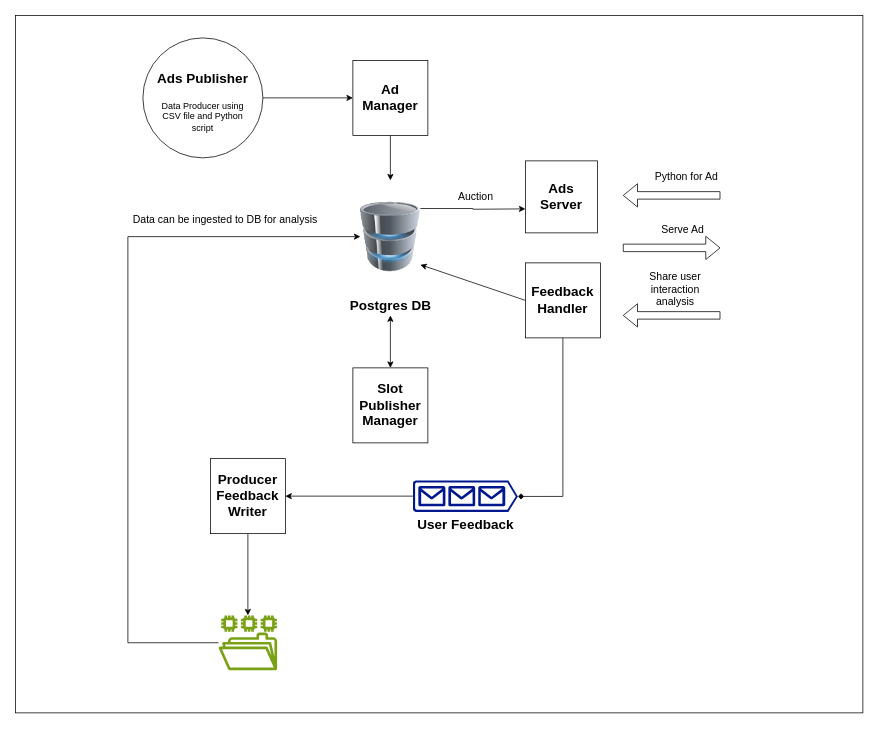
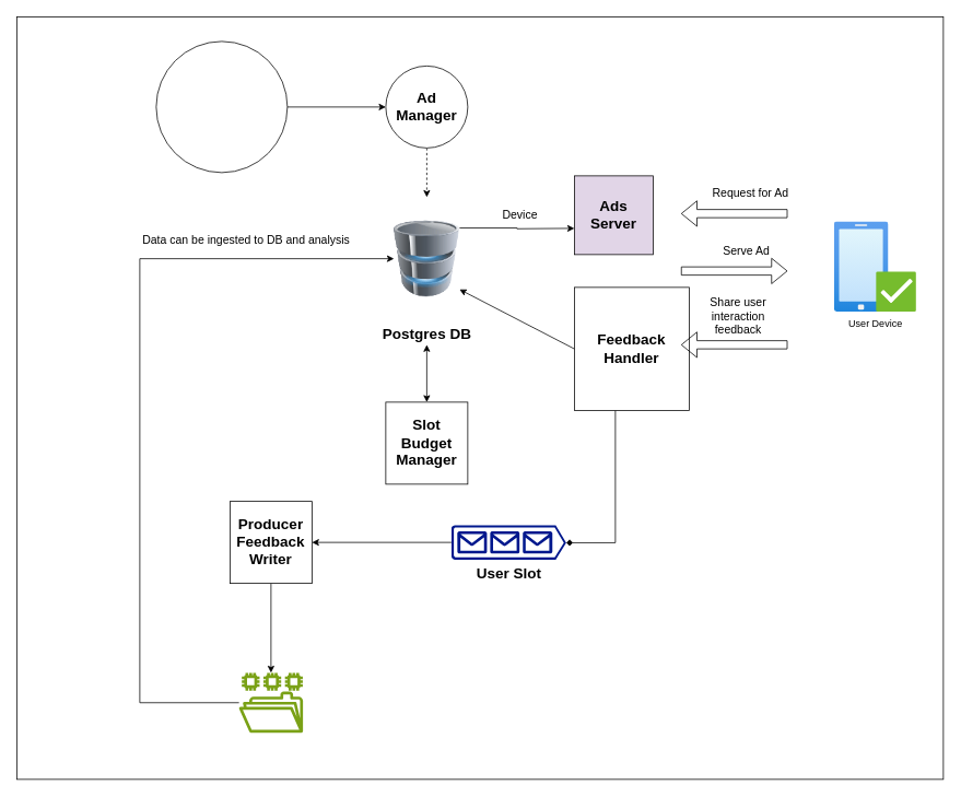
  <mxCell id="0" />
  <mxCell id="1" parent="0" />
  <mxCell id="2" value="" style="rounded=0;whiteSpace=wrap;html=1;" vertex="1" parent="1"><mxGeometry x="20" width="1130" height="930" as="geometry" y="20" /></mxCell>
  <mxCell id="3" style="edgeStyle=orthogonalEdgeStyle;rounded=0;orthogonalLoop=1;jettySize=auto;html=1;" edge="1" parent="1" source="4" target="8"><mxGeometry relative="1" as="geometry" /></mxCell>
  <mxCell id="4" value="" style="ellipse;whiteSpace=wrap;html=1;aspect=fixed;" vertex="1" parent="1"><mxGeometry y="50" width="160" height="160" as="geometry" x="190" /></mxCell>
- <mxCell id="5" value="Ads Publisher" style="text;strokeColor=none;align=center;fillColor=none;html=1;verticalAlign=middle;whiteSpace=wrap;rounded=0;strokeWidth=17;fontSize=18;fontStyle=1" vertex="1" parent="1"><mxGeometry y="90" width="160" height="30" as="geometry" x="190" /></mxCell>
- <mxCell id="6" value="Data Producer using CSV file and Python script" style="text;strokeColor=none;align=center;fillColor=none;html=1;verticalAlign=middle;whiteSpace=wrap;rounded=0;" vertex="1" parent="1"><mxGeometry x="205" y="140" width="130" height="30" as="geometry" /></mxCell>
- <mxCell id="7" style="edgeStyle=orthogonalEdgeStyle;rounded=0;orthogonalLoop=1;jettySize=auto;html=1;" edge="1" parent="1" source="8" target="9"><mxGeometry relative="1" as="geometry" /></mxCell>
- <mxCell id="8" value="&lt;b&gt;Ad Manager&lt;/b&gt;" style="whiteSpace=wrap;html=1;aspect=fixed;fontSize=18;" vertex="1" parent="1"><mxGeometry x="470" y="80" width="100" height="100" as="geometry" /></mxCell>
+ <mxCell id="7" style="edgeStyle=orthogonalEdgeStyle;rounded=0;orthogonalLoop=1;jettySize=auto;html=1;dashed=1;" edge="1" parent="1" source="8" target="9"><mxGeometry relative="1" as="geometry" /></mxCell>
+ <mxCell id="8" value="&lt;b&gt;Ad Manager&lt;/b&gt;" style="ellipse;whiteSpace=wrap;html=1;aspect=fixed;fontSize=18;" vertex="1" parent="1"><mxGeometry x="470" y="80" width="100" height="100" as="geometry" /></mxCell>
  <mxCell id="9" value="Postgres DB" style="image;html=1;image=img/lib/clip_art/computers/Database_128x128.png;fontSize=18;fontStyle=1" vertex="1" parent="1"><mxGeometry x="480" y="240" width="80" height="150" as="geometry" /></mxCell>
- <mxCell id="11" value="Ads Server" style="whiteSpace=wrap;html=1;aspect=fixed;fontSize=18;fontStyle=1" vertex="1" parent="1"><mxGeometry x="700" y="214" width="96" height="96" as="geometry" /></mxCell>
+ <mxCell id="10" value="User Device" style="image;aspect=fixed;html=1;points=[];align=center;fontSize=12;image=img/lib/azure2/intune/Device_Compliance.svg;" vertex="1" parent="1"><mxGeometry x="1017" y="270" width="100.29" height="110" as="geometry" /></mxCell>
+ <mxCell id="11" value="Ads Server" style="whiteSpace=wrap;html=1;aspect=fixed;fontSize=18;fontStyle=1;fillColor=#e1d5e7;" vertex="1" parent="1"><mxGeometry x="700" y="214" width="96" height="96" as="geometry" /></mxCell>
  <mxCell id="12" style="edgeStyle=orthogonalEdgeStyle;rounded=0;orthogonalLoop=1;jettySize=auto;html=1;entryX=1;entryY=0.51;entryDx=0;entryDy=0;entryPerimeter=0;endArrow=diamond;" edge="1" parent="1" source="13" target="26"><mxGeometry relative="1" as="geometry"><mxPoint x="700" y="660" as="targetPoint" /><Array as="points"><mxPoint x="750" y="661" /></Array></mxGeometry></mxCell>
- <mxCell id="13" value="Feedback Handler" style="whiteSpace=wrap;html=1;aspect=fixed;fontSize=18;fontStyle=1" vertex="1" parent="1"><mxGeometry x="700" y="350" width="100" height="100" as="geometry" /></mxCell>
+ <mxCell id="13" value="Feedback Handler" style="whiteSpace=wrap;html=1;aspect=fixed;fontSize=18;fontStyle=1" vertex="1" parent="1"><mxGeometry x="700" y="350" width="140" height="150" as="geometry" /></mxCell>
  <mxCell id="14" value="" style="shape=flexArrow;endArrow=classic;html=1;rounded=0;" edge="1" parent="1"><mxGeometry width="50" height="50" relative="1" as="geometry"><mxPoint x="830" y="330" as="sourcePoint" /><mxPoint x="960" y="330" as="targetPoint" /></mxGeometry></mxCell>
  <mxCell id="15" value="" style="shape=flexArrow;endArrow=classic;html=1;rounded=0;" edge="1" parent="1"><mxGeometry width="50" height="50" relative="1" as="geometry"><mxPoint x="960" y="260" as="sourcePoint" /><mxPoint x="830" y="260" as="targetPoint" /></mxGeometry></mxCell>
  <mxCell id="16" value="" style="shape=flexArrow;endArrow=classic;html=1;rounded=0;" edge="1" parent="1"><mxGeometry width="50" height="50" relative="1" as="geometry"><mxPoint x="960" y="420" as="sourcePoint" /><mxPoint x="830" y="420" as="targetPoint" /></mxGeometry></mxCell>
- <mxCell id="17" value="Python for Ad" style="text;strokeColor=none;align=center;fillColor=none;html=1;verticalAlign=middle;whiteSpace=wrap;rounded=0;fontSize=14;" vertex="1" parent="1"><mxGeometry x="860" y="220" width="110" height="30" as="geometry" /></mxCell>
+ <mxCell id="17" value="Request for Ad" style="text;strokeColor=none;align=center;fillColor=none;html=1;verticalAlign=middle;whiteSpace=wrap;rounded=0;fontSize=14;" vertex="1" parent="1"><mxGeometry x="860" y="220" width="110" height="30" as="geometry" /></mxCell>
  <mxCell id="18" value="Serve Ad" style="text;strokeColor=none;align=center;fillColor=none;html=1;verticalAlign=middle;whiteSpace=wrap;rounded=0;fontSize=14;" vertex="1" parent="1"><mxGeometry x="880" y="290" width="60" height="30" as="geometry" /></mxCell>
- <mxCell id="19" value="Share user interaction analysis" style="text;strokeColor=none;align=center;fillColor=none;html=1;verticalAlign=middle;whiteSpace=wrap;rounded=0;fontSize=14;" vertex="1" parent="1"><mxGeometry x="860" y="370" width="80" height="30" as="geometry" /></mxCell>
+ <mxCell id="19" value="Share user interaction feedback" style="text;strokeColor=none;align=center;fillColor=none;html=1;verticalAlign=middle;whiteSpace=wrap;rounded=0;fontSize=14;" vertex="1" parent="1"><mxGeometry x="860" y="370" width="80" height="30" as="geometry" /></mxCell>
  <mxCell id="20" style="edgeStyle=orthogonalEdgeStyle;rounded=0;orthogonalLoop=1;jettySize=auto;html=1;exitX=1;exitY=0.25;exitDx=0;exitDy=0;" edge="1" parent="1" source="9"><mxGeometry relative="1" as="geometry"><mxPoint x="700" y="278" as="targetPoint" /></mxGeometry></mxCell>
- <mxCell id="21" value="Auction" style="text;strokeColor=none;align=center;fillColor=none;html=1;verticalAlign=middle;whiteSpace=wrap;rounded=0;fontSize=14;" vertex="1" parent="1"><mxGeometry x="604" y="247" width="60" height="30" as="geometry" /></mxCell>
+ <mxCell id="21" value="Device" style="text;strokeColor=none;align=center;fillColor=none;html=1;verticalAlign=middle;whiteSpace=wrap;rounded=0;fontSize=14;" vertex="1" parent="1"><mxGeometry x="604" y="247" width="60" height="30" as="geometry" /></mxCell>
  <mxCell id="22" value="" style="endArrow=none;startArrow=classic;html=1;rounded=0;entryX=0;entryY=0.5;entryDx=0;entryDy=0;exitX=1;exitY=0.75;exitDx=0;exitDy=0;" edge="1" parent="1" source="9" target="13"><mxGeometry width="50" height="50" relative="1" as="geometry"><mxPoint x="580" y="390" as="sourcePoint" /><mxPoint x="630" y="340" as="targetPoint" /></mxGeometry></mxCell>
- <mxCell id="23" value="Slot Publisher Manager" style="whiteSpace=wrap;html=1;aspect=fixed;fontSize=18;fontStyle=1" vertex="1" parent="1"><mxGeometry x="470" y="490" width="100" height="100" as="geometry" /></mxCell>
+ <mxCell id="23" value="Slot Budget Manager" style="whiteSpace=wrap;html=1;aspect=fixed;fontSize=18;fontStyle=1" vertex="1" parent="1"><mxGeometry x="470" y="490" width="100" height="100" as="geometry" /></mxCell>
  <mxCell id="24" value="" style="endArrow=classic;startArrow=classic;html=1;rounded=0;" edge="1" parent="1"><mxGeometry width="50" height="50" relative="1" as="geometry"><mxPoint x="520" y="490" as="sourcePoint" /><mxPoint x="520" y="420" as="targetPoint" /></mxGeometry></mxCell>
  <mxCell id="25" style="edgeStyle=orthogonalEdgeStyle;rounded=0;orthogonalLoop=1;jettySize=auto;html=1;" edge="1" parent="1" source="26" target="28"><mxGeometry relative="1" as="geometry" /></mxCell>
- <mxCell id="26" value="User Feedback" style="sketch=0;aspect=fixed;pointerEvents=1;shadow=0;dashed=0;html=1;strokeColor=none;labelPosition=center;verticalLabelPosition=bottom;verticalAlign=top;align=center;fillColor=#00188D;shape=mxgraph.azure.queue_generic;direction=east;fontStyle=1;fontSize=18;" vertex="1" parent="1"><mxGeometry x="550" y="640" width="140" height="42" as="geometry" /></mxCell>
+ <mxCell id="26" value="User Slot" style="sketch=0;aspect=fixed;pointerEvents=1;shadow=0;dashed=0;html=1;strokeColor=none;labelPosition=center;verticalLabelPosition=bottom;verticalAlign=top;align=center;fillColor=#00188D;shape=mxgraph.azure.queue_generic;direction=east;fontStyle=1;fontSize=18;" vertex="1" parent="1"><mxGeometry x="550" y="640" width="140" height="42" as="geometry" /></mxCell>
  <mxCell id="27" style="edgeStyle=orthogonalEdgeStyle;rounded=0;orthogonalLoop=1;jettySize=auto;html=1;" edge="1" parent="1" source="28" target="29"><mxGeometry relative="1" as="geometry" /></mxCell>
  <mxCell id="28" value="Producer Feedback Writer" style="whiteSpace=wrap;html=1;aspect=fixed;fontSize=18;fontStyle=1" vertex="1" parent="1"><mxGeometry x="280" y="611" width="100" height="100" as="geometry" /></mxCell>
  <mxCell id="29" value="" style="sketch=0;outlineConnect=0;fontColor=#232F3E;gradientColor=none;fillColor=#7AA116;strokeColor=none;dashed=0;verticalLabelPosition=bottom;verticalAlign=top;align=center;html=1;fontSize=12;fontStyle=0;aspect=fixed;pointerEvents=1;shape=mxgraph.aws4.file_system;" vertex="1" parent="1"><mxGeometry x="291" y="820" width="78" height="73" as="geometry" /></mxCell>
  <mxCell id="30" style="edgeStyle=orthogonalEdgeStyle;rounded=0;orthogonalLoop=1;jettySize=auto;html=1;entryX=0;entryY=0.5;entryDx=0;entryDy=0;" edge="1" parent="1" source="29" target="9"><mxGeometry relative="1" as="geometry"><mxPoint x="110.002" y="835.45" as="sourcePoint" /><mxPoint x="221.02" y="310" as="targetPoint" /><Array as="points"><mxPoint x="170" y="857" /><mxPoint x="170" y="315" /></Array></mxGeometry></mxCell>
- <mxCell id="31" value="Data can be ingested to DB for analysis" style="text;strokeColor=none;align=center;fillColor=none;html=1;verticalAlign=middle;whiteSpace=wrap;rounded=0;fontSize=14;" vertex="1" parent="1"><mxGeometry x="160" y="277" width="280" height="30" as="geometry" /></mxCell>
+ <mxCell id="31" value="Data can be ingested to DB and analysis" style="text;strokeColor=none;align=center;fillColor=none;html=1;verticalAlign=middle;whiteSpace=wrap;rounded=0;fontSize=14;" vertex="1" parent="1"><mxGeometry x="160" y="277" width="280" height="30" as="geometry" /></mxCell>
